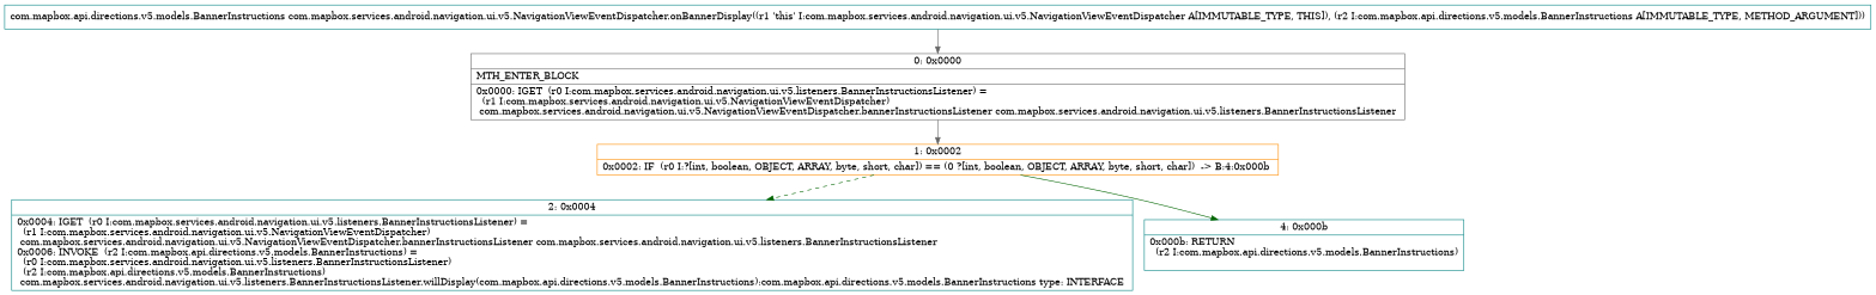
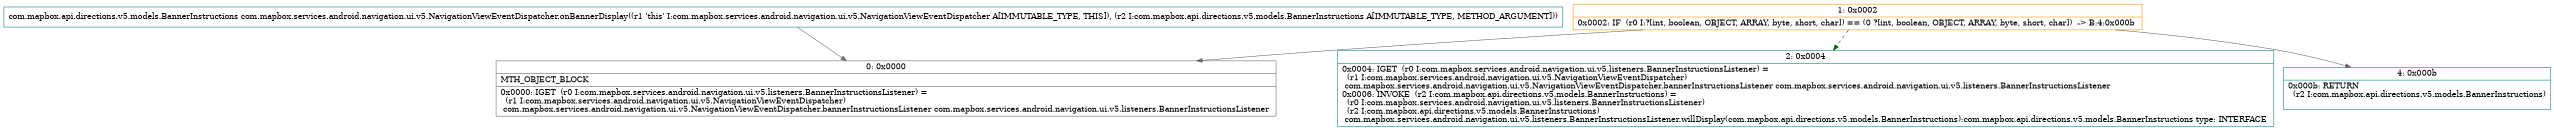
  digraph {
    node [color=teal shape=record]
    edge [color=gray40]
-   n1 [color=gray40 label="{0\:\ 0x0000|MTH_ENTER_BLOCK\l|0x0000: IGET  (r0 I:com.mapbox.services.android.navigation.ui.v5.listeners.BannerInstructionsListener) = \l  (r1 I:com.mapbox.services.android.navigation.ui.v5.NavigationViewEventDispatcher)\l com.mapbox.services.android.navigation.ui.v5.NavigationViewEventDispatcher.bannerInstructionsListener com.mapbox.services.android.navigation.ui.v5.listeners.BannerInstructionsListener \l}"]
+   n1 [color=gray40 label="{0\:\ 0x0000|MTH_OBJECT_BLOCK\l|0x0000: IGET  (r0 I:com.mapbox.services.android.navigation.ui.v5.listeners.BannerInstructionsListener) = \l  (r1 I:com.mapbox.services.android.navigation.ui.v5.NavigationViewEventDispatcher)\l com.mapbox.services.android.navigation.ui.v5.NavigationViewEventDispatcher.bannerInstructionsListener com.mapbox.services.android.navigation.ui.v5.listeners.BannerInstructionsListener \l}"]
    n2 [color=darkorange label="{1\:\ 0x0002|0x0002: IF  (r0 I:?[int, boolean, OBJECT, ARRAY, byte, short, char]) == (0 ?[int, boolean, OBJECT, ARRAY, byte, short, char])  \-\> B:4:0x000b \l}"]
    n3 [label="{2\:\ 0x0004|0x0004: IGET  (r0 I:com.mapbox.services.android.navigation.ui.v5.listeners.BannerInstructionsListener) = \l  (r1 I:com.mapbox.services.android.navigation.ui.v5.NavigationViewEventDispatcher)\l com.mapbox.services.android.navigation.ui.v5.NavigationViewEventDispatcher.bannerInstructionsListener com.mapbox.services.android.navigation.ui.v5.listeners.BannerInstructionsListener \l0x0006: INVOKE  (r2 I:com.mapbox.api.directions.v5.models.BannerInstructions) = \l  (r0 I:com.mapbox.services.android.navigation.ui.v5.listeners.BannerInstructionsListener)\l  (r2 I:com.mapbox.api.directions.v5.models.BannerInstructions)\l com.mapbox.services.android.navigation.ui.v5.listeners.BannerInstructionsListener.willDisplay(com.mapbox.api.directions.v5.models.BannerInstructions):com.mapbox.api.directions.v5.models.BannerInstructions type: INTERFACE \l}"]
    n4 [label="{4\:\ 0x000b|0x000b: RETURN  \l  (r2 I:com.mapbox.api.directions.v5.models.BannerInstructions)\l \l}"]
    n5 [label="{com.mapbox.api.directions.v5.models.BannerInstructions com.mapbox.services.android.navigation.ui.v5.NavigationViewEventDispatcher.onBannerDisplay((r1 'this' I:com.mapbox.services.android.navigation.ui.v5.NavigationViewEventDispatcher A[IMMUTABLE_TYPE, THIS]), (r2 I:com.mapbox.api.directions.v5.models.BannerInstructions A[IMMUTABLE_TYPE, METHOD_ARGUMENT])) }"]
-   n1 -> n2
+   n2 -> n1
    n2 -> n3 [color=darkgreen style=dashed]
-   n2 -> n4 [color=darkgreen]
+   n2 -> n4
    n5 -> n1
  }
